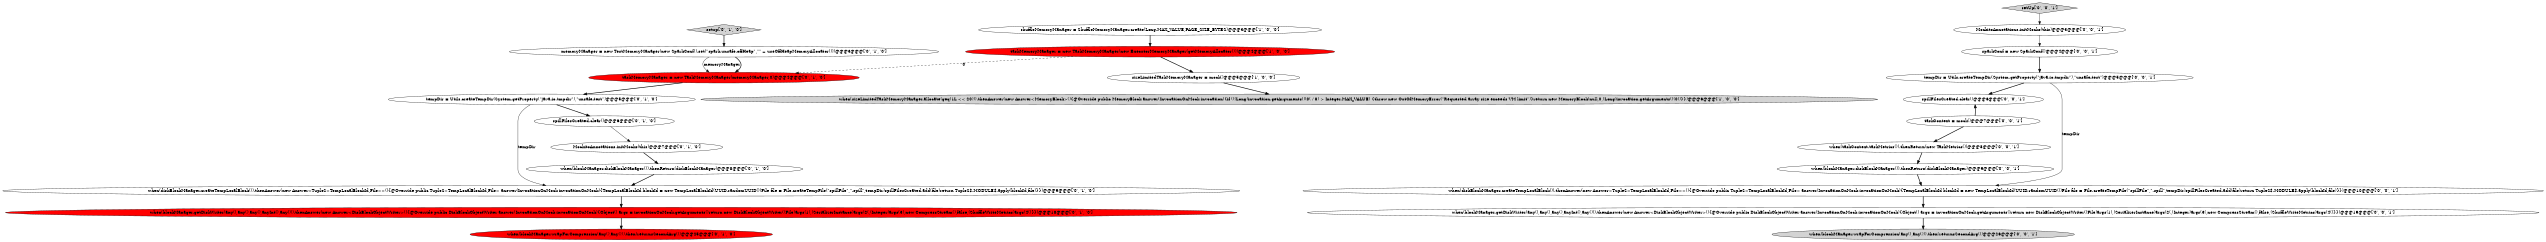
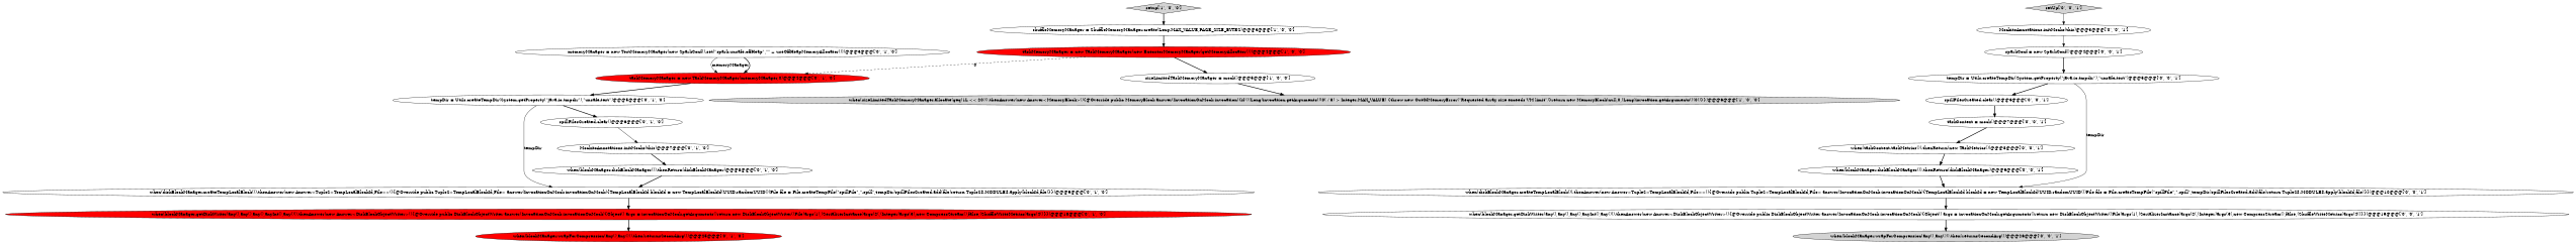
  digraph {
    node [fillcolor=white shape=ellipse style=filled]
    edge [style=bold]
    n1 [fillcolor=lightgray label="when(sizeLimitedTaskMemoryManager.allocate(geq(1L << 20))).thenAnswer(new Answer<MemoryBlock>(){@Override public MemoryBlock answer(InvocationOnMock invocation){if (((Long)invocation.getArguments()(0( / 8) > Integer.MAX_VALUE) {throw new OutOfMemoryError(\"Requested array size exceeds VM limit\")}return new MemoryBlock(null,0,(Long)invocation.getArguments()(0()}})@@@6@@@['1', '0', '0']"]
    n2 [label="sizeLimitedTaskMemoryManager = mock()@@@5@@@['1', '0', '0']"]
    n3 [label="MockitoAnnotations.initMocks(this)@@@7@@@['0', '1', '0']"]
    n4 [label="when(blockManager.diskBlockManager()).thenReturn(diskBlockManager)@@@8@@@['0', '1', '0']"]
    n5 [label="when(diskBlockManager.createTempLocalBlock()).thenAnswer(new Answer<Tuple2<TempLocalBlockId,File>>(){@Override public Tuple2<TempLocalBlockId,File> answer(InvocationOnMock invocationOnMock){TempLocalBlockId blockId = new TempLocalBlockId(UUID.randomUUID())File file = File.createTempFile(\"spillFile\",\".spill\",tempDir)spillFilesCreated.add(file)return Tuple2$.MODULE$.apply(blockId,file)}})@@@9@@@['0', '1', '0']"]
    n6 [label="tempDir = Utils.createTempDir(System.getProperty(\"java.io.tmpdir\"),\"unsafe-test\")@@@5@@@['0', '1', '0']"]
    n7 [label="spillFilesCreated.clear()@@@6@@@['0', '1', '0']"]
    n8 [fillcolor=red label="when(blockManager.getDiskWriter(any(),any(),any(),anyInt(),any())).thenAnswer(new Answer<DiskBlockObjectWriter>(){@Override public DiskBlockObjectWriter answer(InvocationOnMock invocationOnMock){Object(( args = invocationOnMock.getArguments()return new DiskBlockObjectWriter((File)args(1(,(SerializerInstance)args(2(,(Integer)args(3(,new CompressStream(),false,(ShuffleWriteMetrics)args(4()}})@@@18@@@['0', '1', '0']"]
    n9 [label="when(blockManager.getDiskWriter(any(),any(),any(),anyInt(),any())).thenAnswer(new Answer<DiskBlockObjectWriter>(){@Override public DiskBlockObjectWriter answer(InvocationOnMock invocationOnMock){Object(( args = invocationOnMock.getArguments()return new DiskBlockObjectWriter((File)args(1(,(SerializerInstance)args(2(,(Integer)args(3(,new CompressStream(),false,(ShuffleWriteMetrics)args(4()}})@@@19@@@['0', '0', '1']"]
    n10 [fillcolor=lightgray label="when(blockManager.wrapForCompression(any(),any())).then(returnsSecondArg())@@@26@@@['0', '0', '1']"]
    n11 [fillcolor=red label="when(blockManager.wrapForCompression(any(),any())).then(returnsSecondArg())@@@25@@@['0', '1', '0']"]
    n12 [label="sparkConf = new SparkConf()@@@4@@@['0', '0', '1']"]
    n13 [label="tempDir = Utils.createTempDir(System.getProperty(\"java.io.tmpdir\"),\"unsafe-test\")@@@5@@@['0', '0', '1']"]
    n14 [label="spillFilesCreated.clear()@@@6@@@['0', '0', '1']"]
    n15 [label="when(diskBlockManager.createTempLocalBlock()).thenAnswer(new Answer<Tuple2<TempLocalBlockId,File>>(){@Override public Tuple2<TempLocalBlockId,File> answer(InvocationOnMock invocationOnMock){TempLocalBlockId blockId = new TempLocalBlockId(UUID.randomUUID())File file = File.createTempFile(\"spillFile\",\".spill\",tempDir)spillFilesCreated.add(file)return Tuple2$.MODULE$.apply(blockId,file)}})@@@10@@@['0', '0', '1']"]
    n16 [label="taskContext = mock()@@@7@@@['0', '0', '1']"]
    n17 [label="when(taskContext.taskMetrics()).thenReturn(new TaskMetrics())@@@8@@@['0', '0', '1']"]
    n18 [label="when(blockManager.diskBlockManager()).thenReturn(diskBlockManager)@@@9@@@['0', '0', '1']"]
    n19 [label="memoryManager = new TestMemoryManager(new SparkConf().set(\"spark.unsafe.offHeap\",\"\" + useOffHeapMemoryAllocator()))@@@3@@@['0', '1', '0']"]
    n20 [fillcolor=red label="taskMemoryManager = new TaskMemoryManager(memoryManager,0)@@@4@@@['0', '1', '0']"]
    n21 [label="MockitoAnnotations.initMocks(this)@@@3@@@['0', '0', '1']"]
    n22 [label="shuffleMemoryManager = ShuffleMemoryManager.create(Long.MAX_VALUE,PAGE_SIZE_BYTES)@@@3@@@['1', '0', '0']"]
    n23 [fillcolor=red label="taskMemoryManager = new TaskMemoryManager(new ExecutorMemoryManager(getMemoryAllocator()))@@@4@@@['1', '0', '0']"]
-   n24 [fillcolor=lightgray label="setup['0', '1', '0']" shape=diamond]
+   n25 [fillcolor=lightgray label="setup['1', '0', '0']" shape=diamond]
    n26 [fillcolor=lightgray label="setUp['0', '0', '1']" shape=diamond]
    n2 -> n1
    n3 -> n4
    n4 -> n5
    n5 -> n8
    n6 -> n5 [label=tempDir style=solid]
    n6 -> n7
    n7 -> n3 [style=solid]
    n8 -> n11
    n9 -> n10
    n12 -> n13
    n13 -> n14
    n13 -> n15 [label=tempDir style=solid]
-   n16 -> n14
+   n14 -> n16
    n15 -> n9
    n16 -> n17
    n17 -> n18
    n18 -> n15
    n19 -> n20 [label=memoryManager style=solid]
    n19 -> n20
    n20 -> n6
    n21 -> n12 [style=solid]
    n22 -> n23
    n23 -> n2
    n23 -> n20 [label=0 style=dashed]
-   n24 -> n19
+   n25 -> n22
    n26 -> n21 [style=solid]
  }
